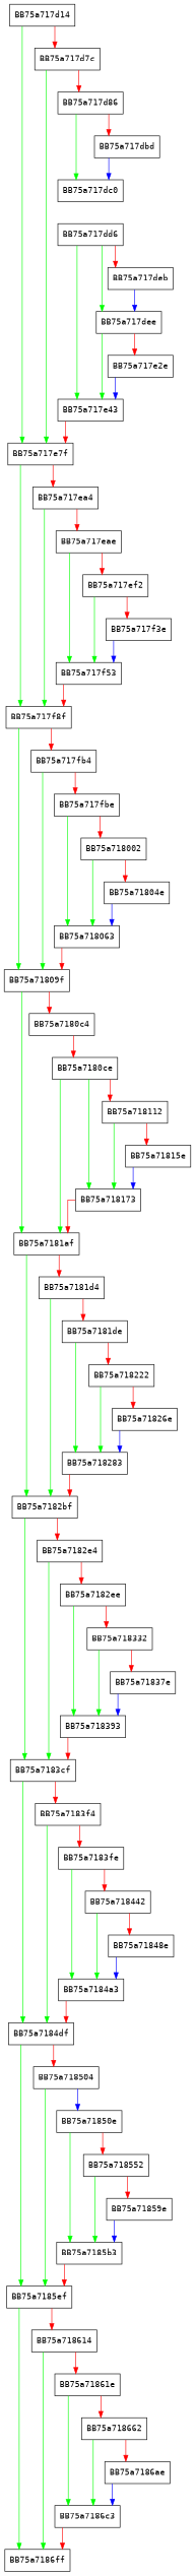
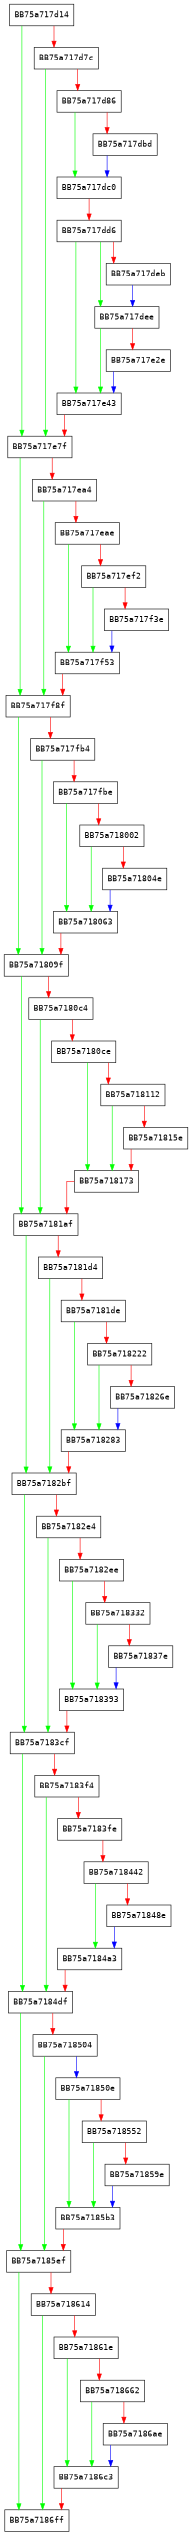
  digraph {
    fontname="DejaVu Sans Mono"
    splines=ortho
    node [fontname="DejaVu Sans Mono" shape=box]
    edge [color=red fontname="DejaVu Sans Mono"]
    BB75a717d14
    BB75a717e7f
    BB75a717d7c
    BB75a717f8f
    BB75a717ea4
    BB75a717d86
    BB75a71809f
    BB75a717fb4
    BB75a717eae
    BB75a717dc0
    BB75a717dbd
    BB75a717dd6
    BB75a717e43
    BB75a717dee
    BB75a717deb
    BB75a717e2e
    BB75a7181af
    BB75a7180c4
    BB75a717fbe
    BB75a717f53
    BB75a717ef2
    BB75a717f3e
    BB75a7182bf
    BB75a7181d4
    BB75a7180ce
    BB75a718063
    BB75a718002
    BB75a71804e
    BB75a7183cf
    BB75a7182e4
    BB75a7181de
    BB75a718173
    BB75a718112
    BB75a71815e
    BB75a7184df
    BB75a7183f4
    BB75a7182ee
    BB75a718283
    BB75a718222
    BB75a71826e
    BB75a7185ef
    BB75a718504
    BB75a7183fe
    BB75a718393
    BB75a718332
    BB75a71837e
    BB75a7186ff
    BB75a718614
    BB75a71850e
    BB75a7184a3
    BB75a718442
    BB75a71848e
    BB75a71861e
    BB75a7185b3
    BB75a718552
    BB75a71859e
    BB75a7186c3
    BB75a718662
    BB75a7186ae
    BB75a717d14 -> BB75a717e7f [color=green]
    BB75a717d14 -> BB75a717d7c
    BB75a717e7f -> BB75a717f8f [color=green]
    BB75a717e7f -> BB75a717ea4
    BB75a717d7c -> BB75a717e7f [color=green]
    BB75a717d7c -> BB75a717d86
    BB75a717f8f -> BB75a71809f [color=green]
    BB75a717f8f -> BB75a717fb4
    BB75a717ea4 -> BB75a717f8f [color=green]
    BB75a717ea4 -> BB75a717eae
    BB75a717d86 -> BB75a717dc0 [color=green]
    BB75a717d86 -> BB75a717dbd
    BB75a71809f -> BB75a7181af [color=green]
    BB75a71809f -> BB75a7180c4
    BB75a717fb4 -> BB75a71809f [color=green]
    BB75a717fb4 -> BB75a717fbe
    BB75a717eae -> BB75a717f53 [color=green]
    BB75a717eae -> BB75a717ef2
+   BB75a717dc0 -> BB75a717dd6
    BB75a717dbd -> BB75a717dc0 [color=blue]
    BB75a717dd6 -> BB75a717e43 [color=green]
    BB75a717dd6 -> BB75a717dee [color=green]
    BB75a717dd6 -> BB75a717deb
    BB75a717e43 -> BB75a717e7f
    BB75a717dee -> BB75a717e43 [color=green]
    BB75a717dee -> BB75a717e2e
    BB75a717deb -> BB75a717dee [color=blue]
    BB75a717e2e -> BB75a717e43 [color=blue]
    BB75a7181af -> BB75a7182bf [color=green]
    BB75a7181af -> BB75a7181d4
-   BB75a7180ce -> BB75a7181af [color=green]
+   BB75a7180c4 -> BB75a7181af [color=green]
    BB75a7180c4 -> BB75a7180ce
    BB75a717fbe -> BB75a718063 [color=green]
    BB75a717fbe -> BB75a718002
    BB75a717f53 -> BB75a717f8f
    BB75a717ef2 -> BB75a717f53 [color=green]
    BB75a717ef2 -> BB75a717f3e
    BB75a717f3e -> BB75a717f53 [color=blue]
    BB75a7182bf -> BB75a7183cf [color=green]
    BB75a7182bf -> BB75a7182e4
    BB75a7181d4 -> BB75a7182bf [color=green]
    BB75a7181d4 -> BB75a7181de
    BB75a7180ce -> BB75a718173 [color=green]
    BB75a7180ce -> BB75a718112
    BB75a718063 -> BB75a71809f
    BB75a718002 -> BB75a718063 [color=green]
    BB75a718002 -> BB75a71804e
    BB75a71804e -> BB75a718063 [color=blue]
    BB75a7183cf -> BB75a7184df [color=green]
    BB75a7183cf -> BB75a7183f4
    BB75a7182e4 -> BB75a7183cf [color=green]
    BB75a7182e4 -> BB75a7182ee
    BB75a7181de -> BB75a718283 [color=green]
    BB75a7181de -> BB75a718222
    BB75a718173 -> BB75a7181af
    BB75a718112 -> BB75a718173 [color=green]
    BB75a718112 -> BB75a71815e
-   BB75a71815e -> BB75a718173 [color=blue]
+   BB75a71815e -> BB75a718173
    BB75a7184df -> BB75a7185ef [color=green]
    BB75a7184df -> BB75a718504
    BB75a7183f4 -> BB75a7184df [color=green]
    BB75a7183f4 -> BB75a7183fe
    BB75a7182ee -> BB75a718393 [color=green]
    BB75a7182ee -> BB75a718332
    BB75a718283 -> BB75a7182bf
    BB75a718222 -> BB75a718283 [color=green]
    BB75a718222 -> BB75a71826e
    BB75a71826e -> BB75a718283 [color=blue]
    BB75a7185ef -> BB75a7186ff [color=green]
    BB75a7185ef -> BB75a718614
    BB75a718504 -> BB75a7185ef [color=green]
    BB75a718504 -> BB75a71850e [color=blue]
-   BB75a7183fe -> BB75a7184a3 [color=green]
    BB75a7183fe -> BB75a718442
    BB75a718393 -> BB75a7183cf
    BB75a718332 -> BB75a718393 [color=green]
    BB75a718332 -> BB75a71837e
    BB75a71837e -> BB75a718393 [color=blue]
    BB75a718614 -> BB75a7186ff [color=green]
    BB75a718614 -> BB75a71861e
    BB75a71850e -> BB75a7185b3 [color=green]
    BB75a71850e -> BB75a718552
    BB75a7184a3 -> BB75a7184df
    BB75a718442 -> BB75a7184a3 [color=green]
    BB75a718442 -> BB75a71848e
    BB75a71848e -> BB75a7184a3 [color=blue]
    BB75a71861e -> BB75a7186c3 [color=green]
    BB75a71861e -> BB75a718662
    BB75a7185b3 -> BB75a7185ef
    BB75a718552 -> BB75a7185b3 [color=green]
    BB75a718552 -> BB75a71859e
    BB75a71859e -> BB75a7185b3 [color=blue]
    BB75a7186c3 -> BB75a7186ff
    BB75a718662 -> BB75a7186c3 [color=green]
    BB75a718662 -> BB75a7186ae
    BB75a7186ae -> BB75a7186c3 [color=blue]
  }
